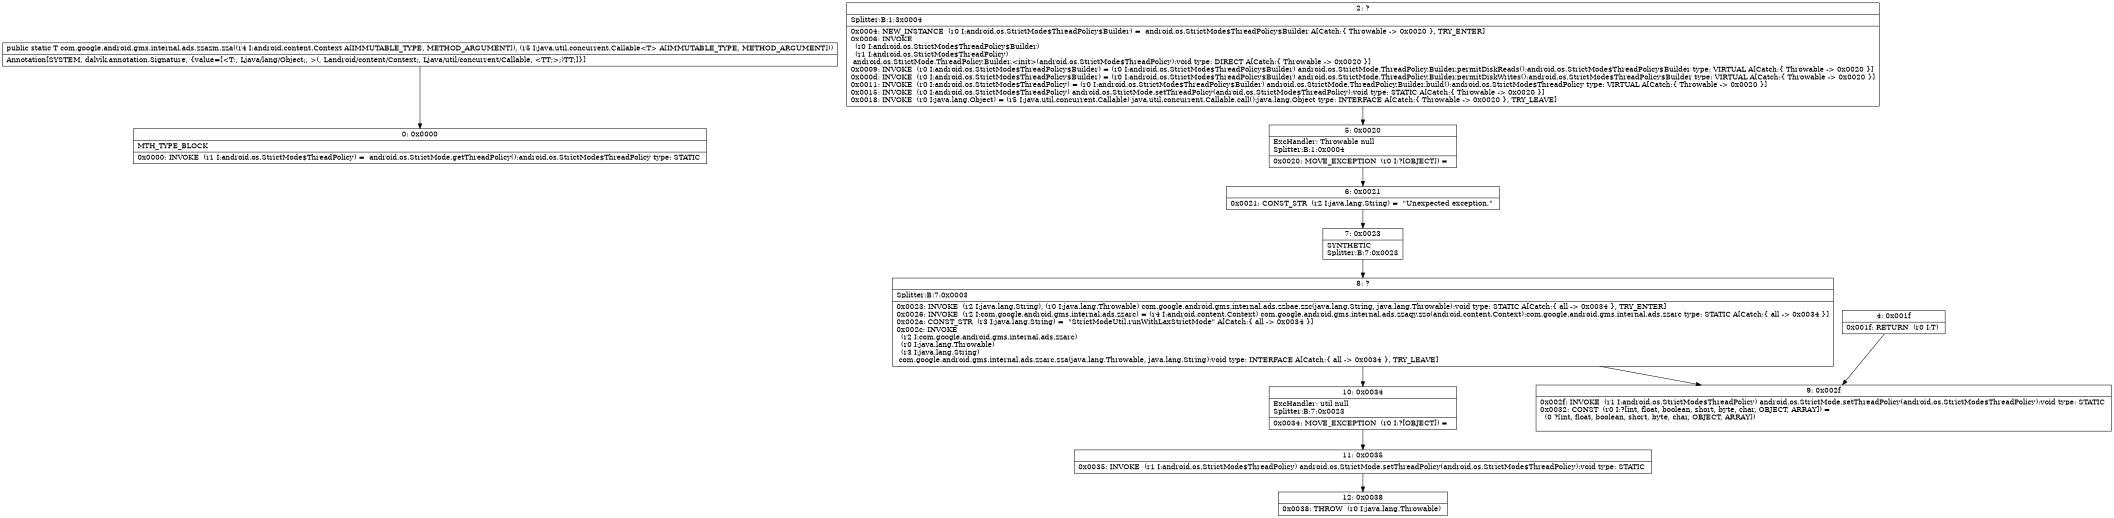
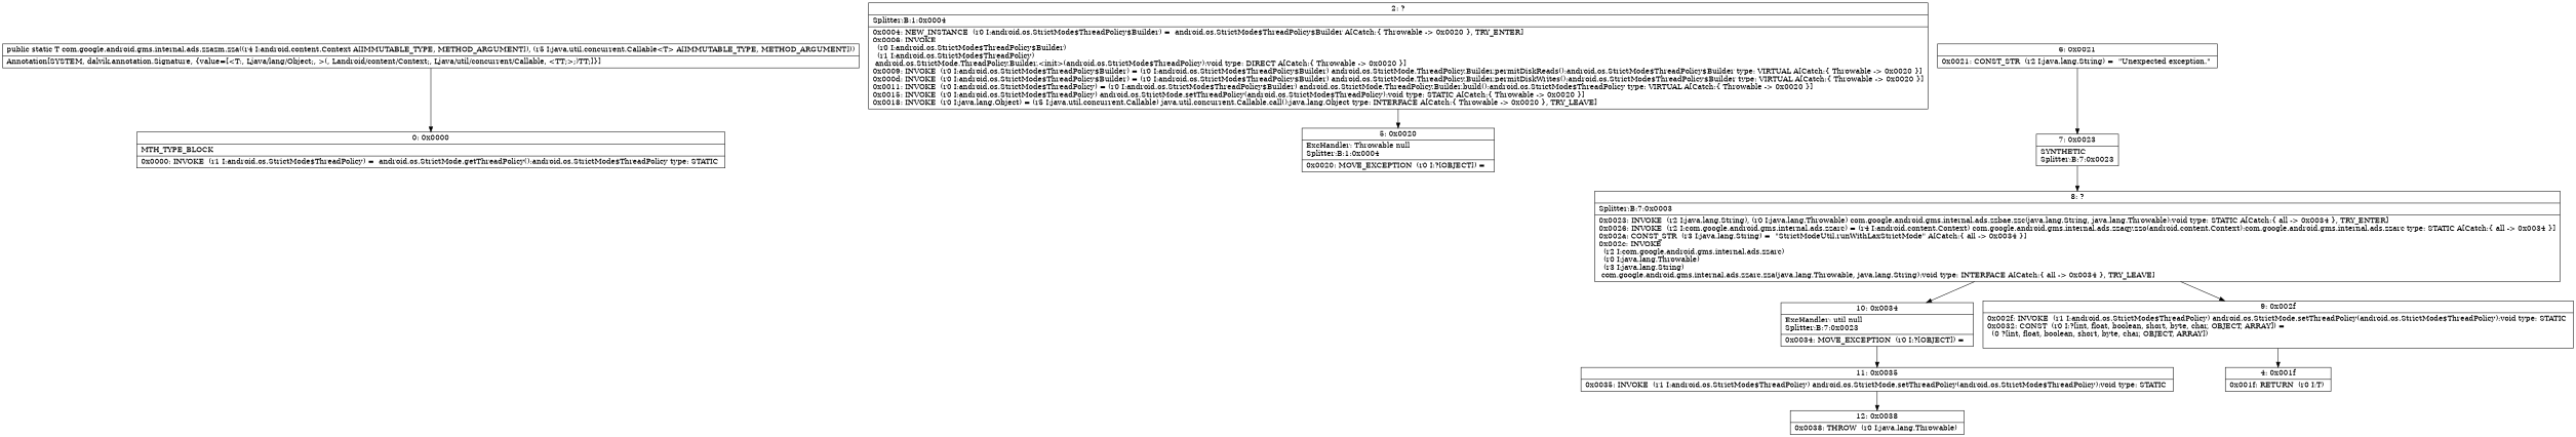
  digraph {
    node [shape=record]
    n1 [label="{0\:\ 0x0000|MTH_TYPE_BLOCK\l|0x0000: INVOKE  (r1 I:android.os.StrictMode$ThreadPolicy) =  android.os.StrictMode.getThreadPolicy():android.os.StrictMode$ThreadPolicy type: STATIC \l}"]
-   n2 [label="{2\:\ ?|Splitter:B:1:3x0004\l|0x0004: NEW_INSTANCE  (r0 I:android.os.StrictMode$ThreadPolicy$Builder) =  android.os.StrictMode$ThreadPolicy$Builder A[Catch:\{ Throwable \-\> 0x0020 \}, TRY_ENTER]\l0x0006: INVOKE  \l  (r0 I:android.os.StrictMode$ThreadPolicy$Builder)\l  (r1 I:android.os.StrictMode$ThreadPolicy)\l android.os.StrictMode.ThreadPolicy.Builder.\<init\>(android.os.StrictMode$ThreadPolicy):void type: DIRECT A[Catch:\{ Throwable \-\> 0x0020 \}]\l0x0009: INVOKE  (r0 I:android.os.StrictMode$ThreadPolicy$Builder) = (r0 I:android.os.StrictMode$ThreadPolicy$Builder) android.os.StrictMode.ThreadPolicy.Builder.permitDiskReads():android.os.StrictMode$ThreadPolicy$Builder type: VIRTUAL A[Catch:\{ Throwable \-\> 0x0020 \}]\l0x000d: INVOKE  (r0 I:android.os.StrictMode$ThreadPolicy$Builder) = (r0 I:android.os.StrictMode$ThreadPolicy$Builder) android.os.StrictMode.ThreadPolicy.Builder.permitDiskWrites():android.os.StrictMode$ThreadPolicy$Builder type: VIRTUAL A[Catch:\{ Throwable \-\> 0x0020 \}]\l0x0011: INVOKE  (r0 I:android.os.StrictMode$ThreadPolicy) = (r0 I:android.os.StrictMode$ThreadPolicy$Builder) android.os.StrictMode.ThreadPolicy.Builder.build():android.os.StrictMode$ThreadPolicy type: VIRTUAL A[Catch:\{ Throwable \-\> 0x0020 \}]\l0x0015: INVOKE  (r0 I:android.os.StrictMode$ThreadPolicy) android.os.StrictMode.setThreadPolicy(android.os.StrictMode$ThreadPolicy):void type: STATIC A[Catch:\{ Throwable \-\> 0x0020 \}]\l0x0018: INVOKE  (r0 I:java.lang.Object) = (r5 I:java.util.concurrent.Callable) java.util.concurrent.Callable.call():java.lang.Object type: INTERFACE A[Catch:\{ Throwable \-\> 0x0020 \}, TRY_LEAVE]\l}"]
+   n2 [label="{2\:\ ?|Splitter:B:1:0x0004\l|0x0004: NEW_INSTANCE  (r0 I:android.os.StrictMode$ThreadPolicy$Builder) =  android.os.StrictMode$ThreadPolicy$Builder A[Catch:\{ Throwable \-\> 0x0020 \}, TRY_ENTER]\l0x0006: INVOKE  \l  (r0 I:android.os.StrictMode$ThreadPolicy$Builder)\l  (r1 I:android.os.StrictMode$ThreadPolicy)\l android.os.StrictMode.ThreadPolicy.Builder.\<init\>(android.os.StrictMode$ThreadPolicy):void type: DIRECT A[Catch:\{ Throwable \-\> 0x0020 \}]\l0x0009: INVOKE  (r0 I:android.os.StrictMode$ThreadPolicy$Builder) = (r0 I:android.os.StrictMode$ThreadPolicy$Builder) android.os.StrictMode.ThreadPolicy.Builder.permitDiskReads():android.os.StrictMode$ThreadPolicy$Builder type: VIRTUAL A[Catch:\{ Throwable \-\> 0x0020 \}]\l0x000d: INVOKE  (r0 I:android.os.StrictMode$ThreadPolicy$Builder) = (r0 I:android.os.StrictMode$ThreadPolicy$Builder) android.os.StrictMode.ThreadPolicy.Builder.permitDiskWrites():android.os.StrictMode$ThreadPolicy$Builder type: VIRTUAL A[Catch:\{ Throwable \-\> 0x0020 \}]\l0x0011: INVOKE  (r0 I:android.os.StrictMode$ThreadPolicy) = (r0 I:android.os.StrictMode$ThreadPolicy$Builder) android.os.StrictMode.ThreadPolicy.Builder.build():android.os.StrictMode$ThreadPolicy type: VIRTUAL A[Catch:\{ Throwable \-\> 0x0020 \}]\l0x0015: INVOKE  (r0 I:android.os.StrictMode$ThreadPolicy) android.os.StrictMode.setThreadPolicy(android.os.StrictMode$ThreadPolicy):void type: STATIC A[Catch:\{ Throwable \-\> 0x0020 \}]\l0x0018: INVOKE  (r0 I:java.lang.Object) = (r5 I:java.util.concurrent.Callable) java.util.concurrent.Callable.call():java.lang.Object type: INTERFACE A[Catch:\{ Throwable \-\> 0x0020 \}, TRY_LEAVE]\l}"]
    n3 [label="{5\:\ 0x0020|ExcHandler: Throwable null\lSplitter:B:1:0x0004\l|0x0020: MOVE_EXCEPTION  (r0 I:?[OBJECT]) =  \l}"]
    n4 [label="{6\:\ 0x0021|0x0021: CONST_STR  (r2 I:java.lang.String) =  \"Unexpected exception.\" \l}"]
    n5 [label="{4\:\ 0x001f|0x001f: RETURN  (r0 I:T) \l}"]
    n6 [label="{7\:\ 0x0023|SYNTHETIC\lSplitter:B:7:0x0023\l}"]
    n7 [label="{8\:\ ?|Splitter:B:7:0x0003\l|0x0023: INVOKE  (r2 I:java.lang.String), (r0 I:java.lang.Throwable) com.google.android.gms.internal.ads.zzbae.zzc(java.lang.String, java.lang.Throwable):void type: STATIC A[Catch:\{ all \-\> 0x0034 \}, TRY_ENTER]\l0x0026: INVOKE  (r2 I:com.google.android.gms.internal.ads.zzarc) = (r4 I:android.content.Context) com.google.android.gms.internal.ads.zzaqy.zzo(android.content.Context):com.google.android.gms.internal.ads.zzarc type: STATIC A[Catch:\{ all \-\> 0x0034 \}]\l0x002a: CONST_STR  (r3 I:java.lang.String) =  \"StrictModeUtil.runWithLaxStrictMode\" A[Catch:\{ all \-\> 0x0034 \}]\l0x002c: INVOKE  \l  (r2 I:com.google.android.gms.internal.ads.zzarc)\l  (r0 I:java.lang.Throwable)\l  (r3 I:java.lang.String)\l com.google.android.gms.internal.ads.zzarc.zza(java.lang.Throwable, java.lang.String):void type: INTERFACE A[Catch:\{ all \-\> 0x0034 \}, TRY_LEAVE]\l}"]
    n8 [label="{10\:\ 0x0034|ExcHandler: util null\lSplitter:B:7:0x0023\l|0x0034: MOVE_EXCEPTION  (r0 I:?[OBJECT]) =  \l}"]
    n9 [label="{9\:\ 0x002f|0x002f: INVOKE  (r1 I:android.os.StrictMode$ThreadPolicy) android.os.StrictMode.setThreadPolicy(android.os.StrictMode$ThreadPolicy):void type: STATIC \l0x0032: CONST  (r0 I:?[int, float, boolean, short, byte, char, OBJECT, ARRAY]) = \l  (0 ?[int, float, boolean, short, byte, char, OBJECT, ARRAY])\l \l}"]
    n10 [label="{11\:\ 0x0035|0x0035: INVOKE  (r1 I:android.os.StrictMode$ThreadPolicy) android.os.StrictMode.setThreadPolicy(android.os.StrictMode$ThreadPolicy):void type: STATIC \l}"]
    n11 [label="{12\:\ 0x0038|0x0038: THROW  (r0 I:java.lang.Throwable) \l}"]
    n12 [label="{public static T com.google.android.gms.internal.ads.zzazm.zza((r4 I:android.content.Context A[IMMUTABLE_TYPE, METHOD_ARGUMENT]), (r5 I:java.util.concurrent.Callable\<T\> A[IMMUTABLE_TYPE, METHOD_ARGUMENT]))  | Annotation[SYSTEM, dalvik.annotation.Signature, \{value=[\<T:, Ljava\/lang\/Object;, \>(, Landroid\/content\/Context;, Ljava\/util\/concurrent\/Callable, \<TT;\>;)TT;]\}]\l}"]
    n2 -> n3
-   n3 -> n4
    n4 -> n6
    n6 -> n7
    n7 -> n8
    n7 -> n9
    n8 -> n10
-   n5 -> n9
+   n9 -> n5
    n10 -> n11
    n12 -> n1
  }
